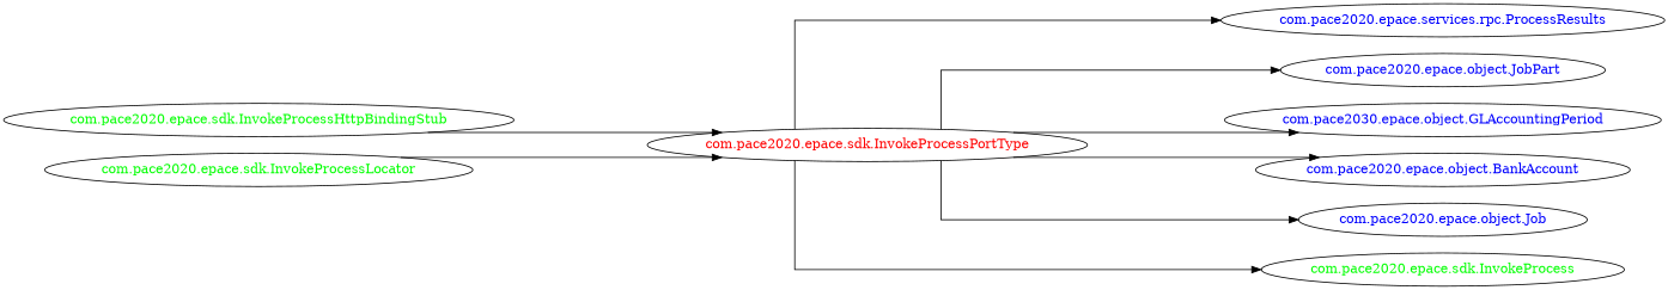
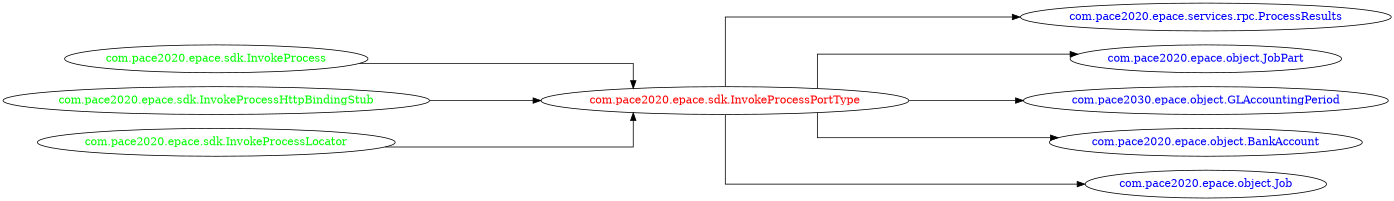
  digraph {
    concentrate=true
    rankdir=LR
    ranksep=2.0
    splines=ortho
    node [fontcolor=blue]
    "com.pace2020.epace.sdk.InvokeProcessPortType" [fontcolor=red]
    "com.pace2020.epace.services.rpc.ProcessResults"
    "com.pace2020.epace.object.JobPart"
    n4 [label="com.pace2030.epace.object.GLAccountingPeriod"]
    "com.pace2020.epace.object.BankAccount"
    "com.pace2020.epace.object.Job"
    "com.pace2020.epace.sdk.InvokeProcess" [fontcolor=green]
    "com.pace2020.epace.sdk.InvokeProcessHttpBindingStub" [fontcolor=green]
    "com.pace2020.epace.sdk.InvokeProcessLocator" [fontcolor=green]
    "com.pace2020.epace.sdk.InvokeProcessPortType" -> "com.pace2020.epace.services.rpc.ProcessResults"
    "com.pace2020.epace.sdk.InvokeProcessPortType" -> "com.pace2020.epace.object.JobPart"
    "com.pace2020.epace.sdk.InvokeProcessPortType" -> n4
    "com.pace2020.epace.sdk.InvokeProcessPortType" -> "com.pace2020.epace.object.BankAccount"
    "com.pace2020.epace.sdk.InvokeProcessPortType" -> "com.pace2020.epace.object.Job"
-   "com.pace2020.epace.sdk.InvokeProcessPortType" -> "com.pace2020.epace.sdk.InvokeProcess"
+   "com.pace2020.epace.sdk.InvokeProcess" -> "com.pace2020.epace.sdk.InvokeProcessPortType"
    "com.pace2020.epace.sdk.InvokeProcessHttpBindingStub" -> "com.pace2020.epace.sdk.InvokeProcessPortType"
    "com.pace2020.epace.sdk.InvokeProcessLocator" -> "com.pace2020.epace.sdk.InvokeProcessPortType"
  }
